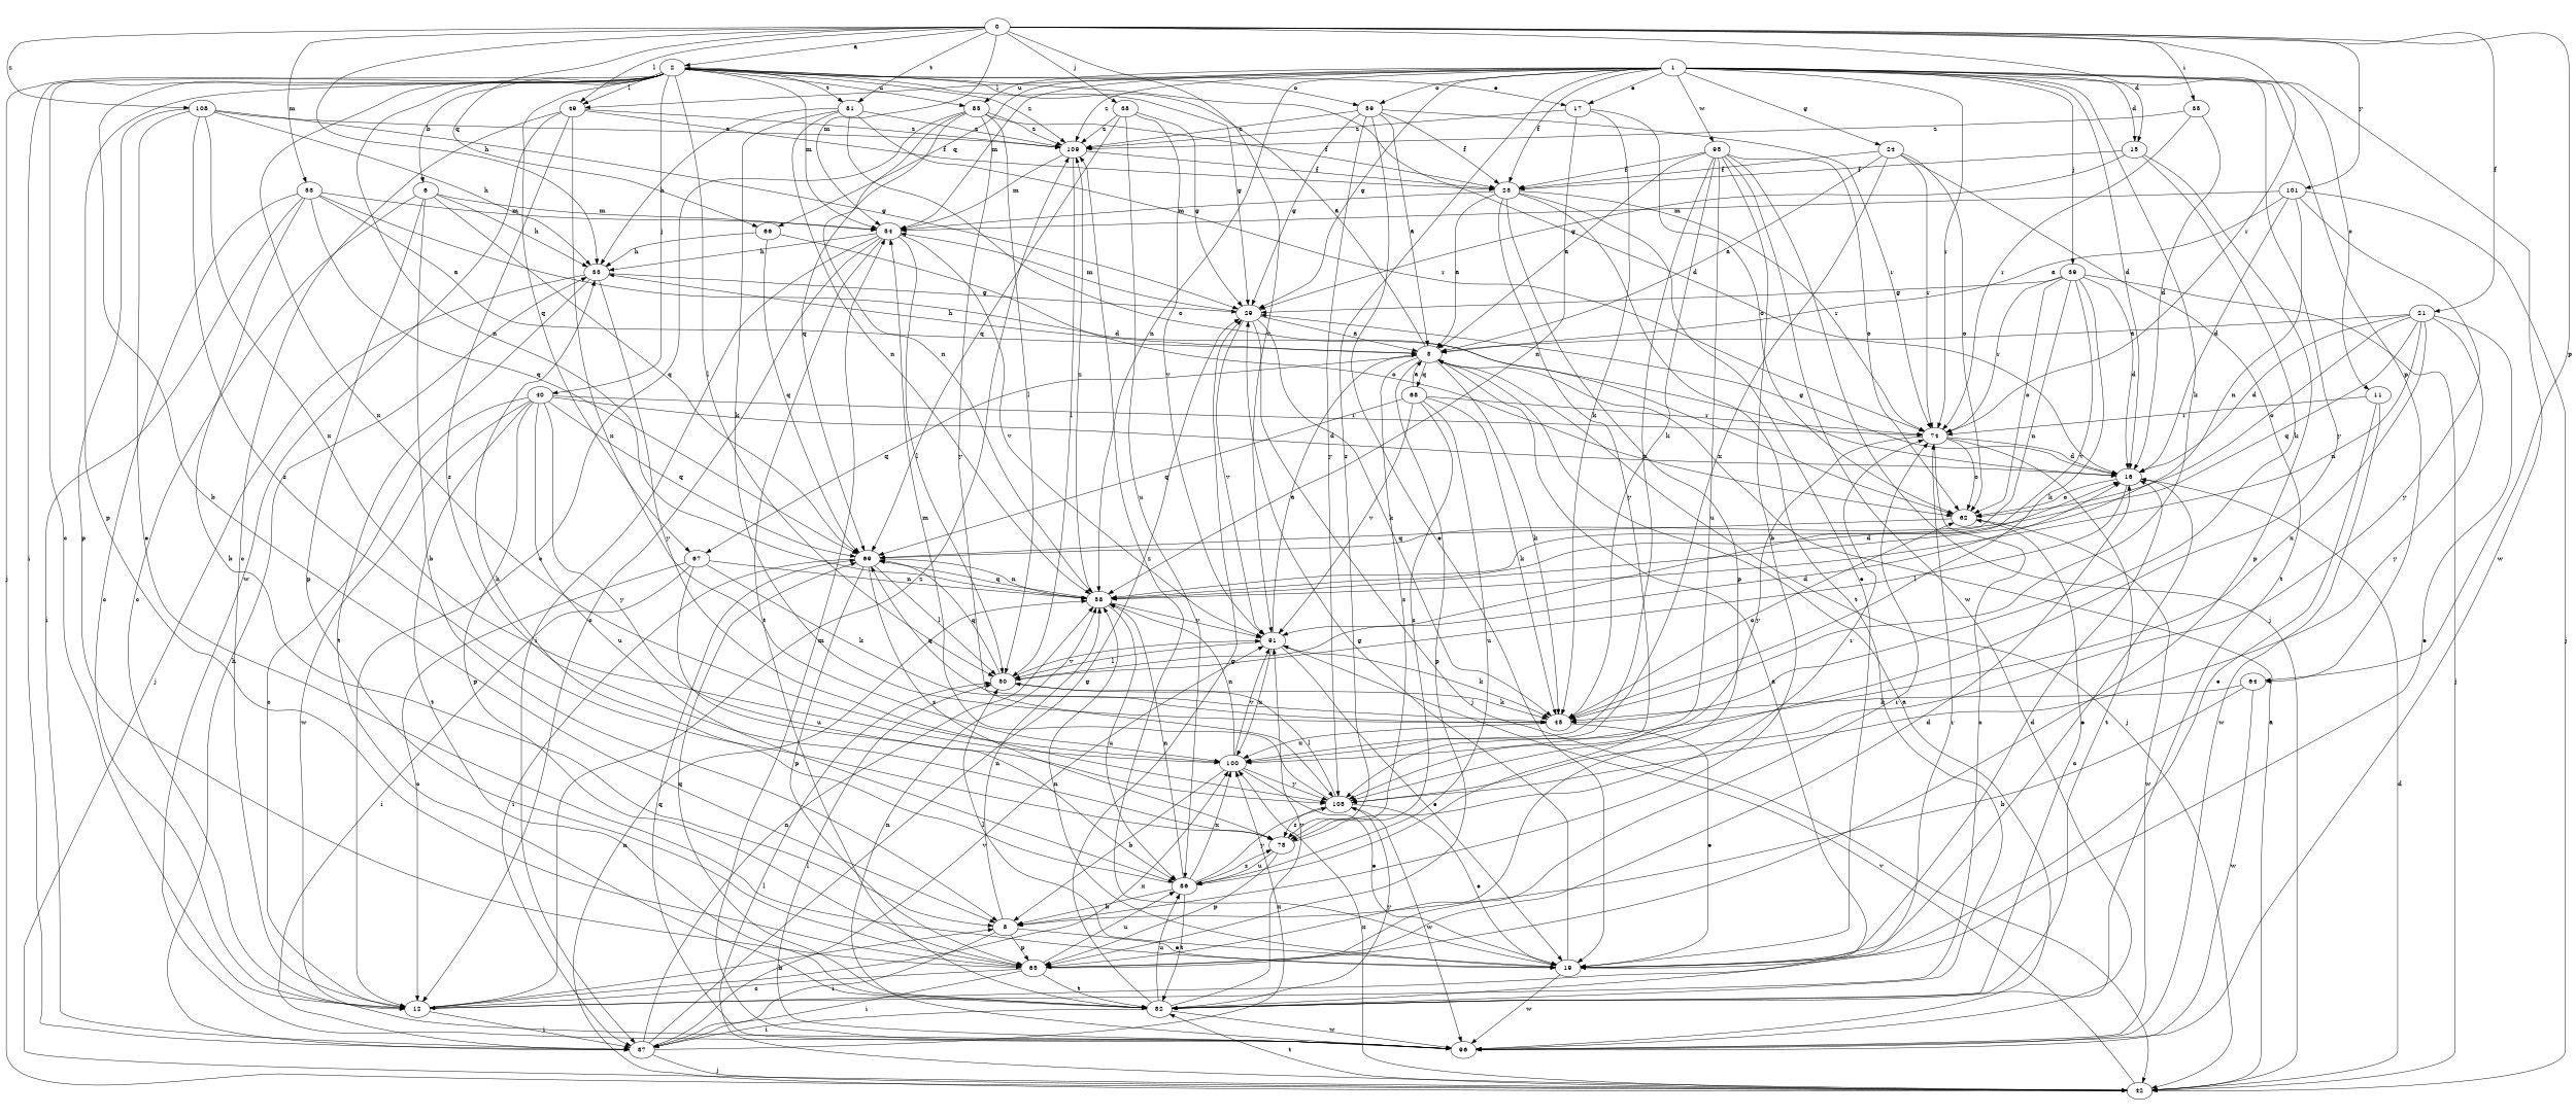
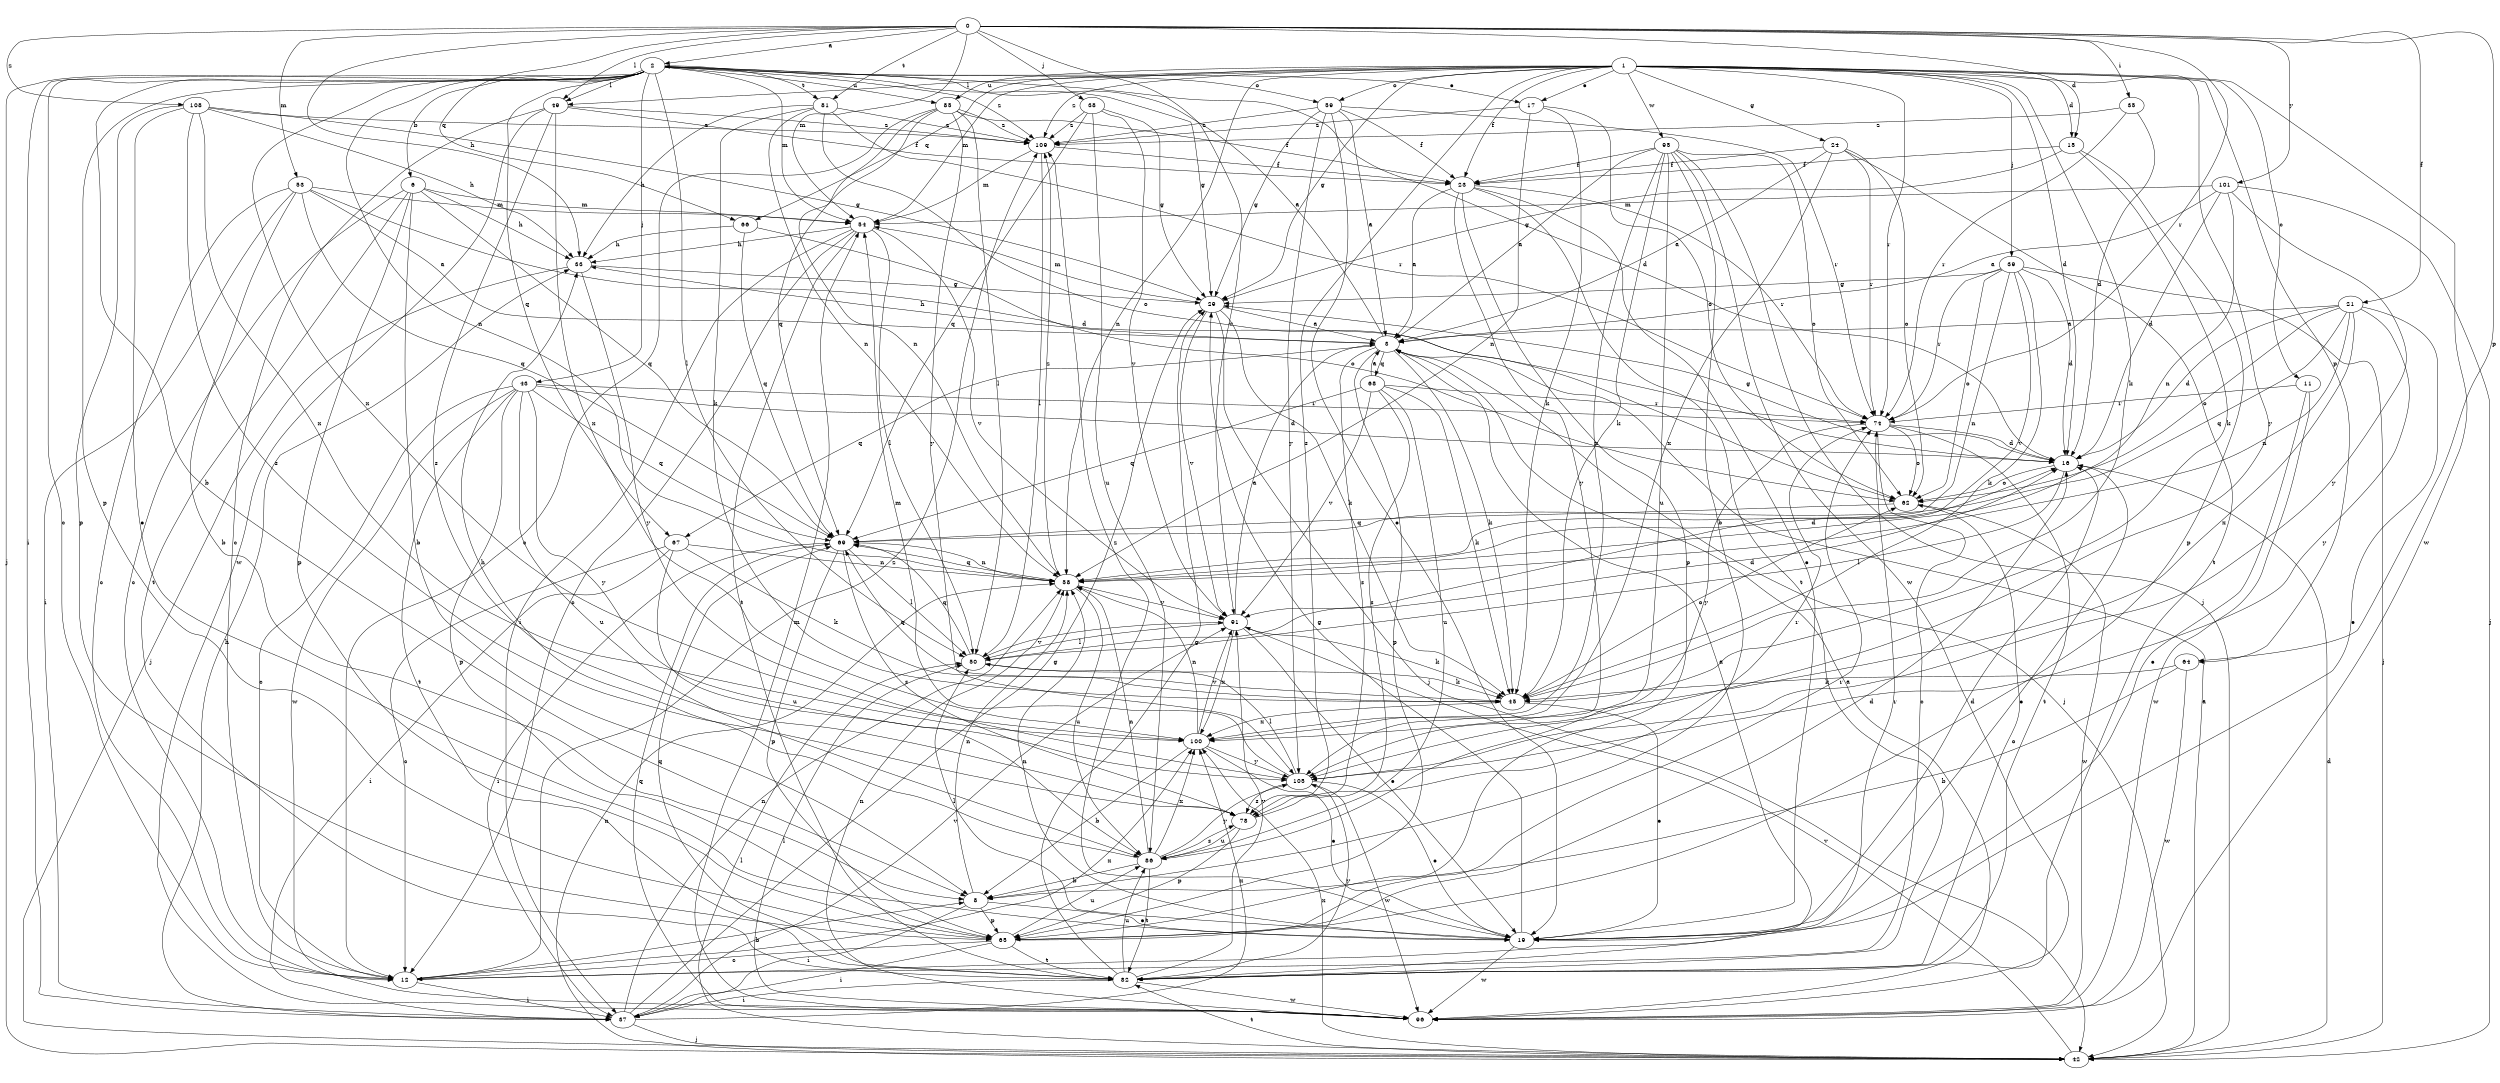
  strict digraph {
    0
    2
    15
    21
    33
    35
    38
    49
    53
    54
    64
    66
    74
    81
    91
    101
    108
    16
    17
    29
    58
    59
    85
    109
    6
    8
    12
    37
-   40
+   40 [label=43]
    42
    50
    65
    67
    100
    23
    45
    105
    3
    69
    19
    62
    86
    78
    96
    82
    1
    11
    24
    39
    95
    68
    0 -> 2 [label=a]
    0 -> 15 [label=d]
    0 -> 21 [label=f]
    0 -> 33 [label=h]
    0 -> 35 [label=i]
    0 -> 38 [label=j]
    0 -> 49 [label=l]
    0 -> 53 [label=m]
    0 -> 54 [label=m]
    0 -> 64 [label=p]
    0 -> 66 [label=q]
    0 -> 74 [label=r]
    0 -> 81 [label=t]
    0 -> 91 [label=v]
    0 -> 101 [label=y]
    0 -> 108 [label=z]
    2 -> 49 [label=l]
    2 -> 54 [label=m]
    2 -> 81 [label=t]
    2 -> 16 [label=d]
    2 -> 17 [label=e]
    2 -> 29 [label=g]
    2 -> 58 [label=n]
    2 -> 59 [label=o]
    2 -> 85 [label=u]
    2 -> 109 [label=z]
    2 -> 6 [label=b]
    2 -> 8 [label=b]
    2 -> 12 [label=c]
    2 -> 37 [label=i]
    2 -> 40 [label=j]
    2 -> 42 [label=j]
    2 -> 50 [label=l]
    2 -> 65 [label=p]
    2 -> 67 [label=q]
    2 -> 100 [label=x]
    15 -> 29 [label=g]
    15 -> 65 [label=p]
    15 -> 23 [label=f]
    15 -> 45 [label=k]
    21 -> 16 [label=d]
    21 -> 58 [label=n]
    21 -> 100 [label=x]
    21 -> 105 [label=y]
    21 -> 3 [label=a]
    21 -> 69 [label=q]
    21 -> 19 [label=e]
    21 -> 62 [label=o]
    33 -> 29 [label=g]
    33 -> 42 [label=j]
    33 -> 105 [label=y]
    35 -> 74 [label=r]
    35 -> 16 [label=d]
    35 -> 109 [label=z]
    38 -> 91 [label=v]
    38 -> 29 [label=g]
    38 -> 109 [label=z]
    38 -> 69 [label=q]
    38 -> 86 [label=u]
    49 -> 109 [label=z]
    49 -> 12 [label=c]
    49 -> 100 [label=x]
    49 -> 23 [label=f]
    49 -> 78 [label=s]
    49 -> 96 [label=w]
    53 -> 54 [label=m]
    53 -> 16 [label=d]
    53 -> 8 [label=b]
    53 -> 12 [label=c]
    53 -> 37 [label=i]
    53 -> 3 [label=a]
    53 -> 69 [label=q]
    54 -> 33 [label=h]
    54 -> 91 [label=v]
    54 -> 12 [label=c]
    54 -> 37 [label=i]
    54 -> 50 [label=l]
    54 -> 82 [label=t]
    64 -> 8 [label=b]
    64 -> 45 [label=k]
    64 -> 96 [label=w]
    66 -> 33 [label=h]
    66 -> 69 [label=q]
    66 -> 62 [label=o]
    74 -> 16 [label=d]
    74 -> 12 [label=c]
    74 -> 105 [label=y]
    74 -> 62 [label=o]
    74 -> 82 [label=t]
    81 -> 33 [label=h]
    81 -> 74 [label=r]
    81 -> 58 [label=n]
    81 -> 109 [label=z]
    81 -> 45 [label=k]
    81 -> 62 [label=o]
    91 -> 50 [label=l]
    91 -> 100 [label=x]
    91 -> 45 [label=k]
    91 -> 3 [label=a]
    91 -> 19 [label=e]
    101 -> 54 [label=m]
    101 -> 16 [label=d]
    101 -> 58 [label=n]
    101 -> 42 [label=j]
    101 -> 105 [label=y]
    101 -> 3 [label=a]
    108 -> 33 [label=h]
    108 -> 29 [label=g]
    108 -> 109 [label=z]
    108 -> 65 [label=p]
    108 -> 100 [label=x]
    108 -> 19 [label=e]
    108 -> 78 [label=s]
    16 -> 29 [label=g]
    16 -> 50 [label=l]
    16 -> 19 [label=e]
    16 -> 62 [label=o]
    17 -> 58 [label=n]
    17 -> 109 [label=z]
    17 -> 45 [label=k]
    17 -> 62 [label=o]
    29 -> 54 [label=m]
    29 -> 91 [label=v]
    29 -> 42 [label=j]
    29 -> 45 [label=k]
    29 -> 3 [label=a]
    58 -> 91 [label=v]
    58 -> 16 [label=d]
    58 -> 109 [label=z]
    58 -> 69 [label=q]
    58 -> 86 [label=u]
    59 -> 74 [label=r]
    59 -> 29 [label=g]
    59 -> 109 [label=z]
    59 -> 23 [label=f]
    59 -> 105 [label=y]
    59 -> 3 [label=a]
    59 -> 19 [label=e]
    85 -> 58 [label=n]
    85 -> 109 [label=z]
    85 -> 12 [label=c]
    85 -> 50 [label=l]
    85 -> 23 [label=f]
    85 -> 105 [label=y]
    85 -> 69 [label=q]
    109 -> 54 [label=m]
    109 -> 50 [label=l]
    109 -> 23 [label=f]
    6 -> 33 [label=h]
    6 -> 54 [label=m]
    6 -> 8 [label=b]
    6 -> 12 [label=c]
    6 -> 65 [label=p]
    6 -> 69 [label=q]
-   33 -> 82 [label=t]
+   6 -> 82 [label=t]
    8 -> 58 [label=n]
    8 -> 37 [label=i]
    8 -> 65 [label=p]
    8 -> 19 [label=e]
    12 -> 74 [label=r]
    12 -> 109 [label=z]
    12 -> 8 [label=b]
    12 -> 37 [label=i]
    12 -> 100 [label=x]
    37 -> 33 [label=h]
    37 -> 91 [label=v]
    37 -> 29 [label=g]
    37 -> 58 [label=n]
    37 -> 42 [label=j]
    37 -> 100 [label=x]
    40 -> 74 [label=r]
    40 -> 16 [label=d]
    40 -> 12 [label=c]
    40 -> 65 [label=p]
    40 -> 105 [label=y]
    40 -> 69 [label=q]
    40 -> 86 [label=u]
    40 -> 96 [label=w]
    40 -> 82 [label=t]
    42 -> 91 [label=v]
    42 -> 16 [label=d]
    42 -> 58 [label=n]
    42 -> 50 [label=l]
    42 -> 100 [label=x]
    42 -> 3 [label=a]
    42 -> 82 [label=t]
    50 -> 91 [label=v]
    50 -> 16 [label=d]
    50 -> 45 [label=k]
    50 -> 69 [label=q]
    65 -> 74 [label=r]
    65 -> 16 [label=d]
    65 -> 12 [label=c]
    65 -> 37 [label=i]
    65 -> 86 [label=u]
    65 -> 82 [label=t]
    67 -> 58 [label=n]
    67 -> 12 [label=c]
    67 -> 37 [label=i]
    67 -> 45 [label=k]
    67 -> 86 [label=u]
    100 -> 91 [label=v]
    100 -> 58 [label=n]
    100 -> 8 [label=b]
    100 -> 105 [label=y]
    100 -> 19 [label=e]
-   23 -> 54 [label=m]
    23 -> 74 [label=r]
    23 -> 65 [label=p]
    23 -> 105 [label=y]
    23 -> 3 [label=a]
    23 -> 19 [label=e]
    23 -> 82 [label=t]
    45 -> 100 [label=x]
    45 -> 69 [label=q]
    45 -> 19 [label=e]
    45 -> 62 [label=o]
    105 -> 54 [label=m]
    105 -> 50 [label=l]
    105 -> 19 [label=e]
    105 -> 78 [label=s]
    105 -> 96 [label=w]
    3 -> 2 [label=a]
    3 -> 33 [label=h]
    3 -> 42 [label=j]
    3 -> 65 [label=p]
    3 -> 67 [label=q]
    3 -> 45 [label=k]
    3 -> 78 [label=s]
    3 -> 68 [label=q]
    69 -> 58 [label=n]
    69 -> 37 [label=i]
    69 -> 50 [label=l]
    69 -> 65 [label=p]
    69 -> 78 [label=s]
    19 -> 16 [label=d]
    19 -> 29 [label=g]
    19 -> 58 [label=n]
    19 -> 109 [label=z]
    19 -> 50 [label=l]
    19 -> 96 [label=w]
    62 -> 69 [label=q]
    62 -> 96 [label=w]
    86 -> 33 [label=h]
    86 -> 58 [label=n]
    86 -> 8 [label=b]
    86 -> 100 [label=x]
    86 -> 105 [label=y]
    86 -> 78 [label=s]
    86 -> 82 [label=t]
    78 -> 74 [label=r]
    78 -> 65 [label=p]
    78 -> 86 [label=u]
    96 -> 54 [label=m]
    96 -> 58 [label=n]
    96 -> 50 [label=l]
    96 -> 3 [label=a]
    96 -> 69 [label=q]
    82 -> 91 [label=v]
    82 -> 29 [label=g]
    82 -> 37 [label=i]
    82 -> 105 [label=y]
    82 -> 3 [label=a]
    82 -> 69 [label=q]
    82 -> 62 [label=o]
    82 -> 86 [label=u]
    82 -> 96 [label=w]
    1 -> 15 [label=d]
    1 -> 49 [label=l]
    1 -> 54 [label=m]
    1 -> 64 [label=p]
    1 -> 66 [label=q]
    1 -> 74 [label=r]
    1 -> 16 [label=d]
    1 -> 17 [label=e]
    1 -> 29 [label=g]
    1 -> 58 [label=n]
    1 -> 59 [label=o]
    1 -> 85 [label=u]
    1 -> 109 [label=z]
    1 -> 23 [label=f]
    1 -> 45 [label=k]
    1 -> 105 [label=y]
    1 -> 78 [label=s]
    1 -> 96 [label=w]
    1 -> 11 [label=c]
    1 -> 24 [label=g]
    1 -> 39 [label=j]
    1 -> 95 [label=w]
    11 -> 74 [label=r]
    11 -> 19 [label=e]
    11 -> 96 [label=w]
    24 -> 74 [label=r]
    24 -> 100 [label=x]
    24 -> 23 [label=f]
    24 -> 3 [label=a]
    24 -> 62 [label=o]
    24 -> 82 [label=t]
    39 -> 74 [label=r]
    39 -> 91 [label=v]
    39 -> 16 [label=d]
    39 -> 29 [label=g]
    39 -> 58 [label=n]
    39 -> 42 [label=j]
    39 -> 45 [label=k]
    39 -> 62 [label=o]
    95 -> 8 [label=b]
    95 -> 42 [label=j]
    95 -> 100 [label=x]
    95 -> 23 [label=f]
    95 -> 45 [label=k]
    95 -> 3 [label=a]
    95 -> 62 [label=o]
    95 -> 86 [label=u]
    95 -> 96 [label=w]
    68 -> 74 [label=r]
    68 -> 91 [label=v]
    68 -> 45 [label=k]
    68 -> 3 [label=a]
    68 -> 69 [label=q]
    68 -> 86 [label=u]
    68 -> 78 [label=s]
  }
